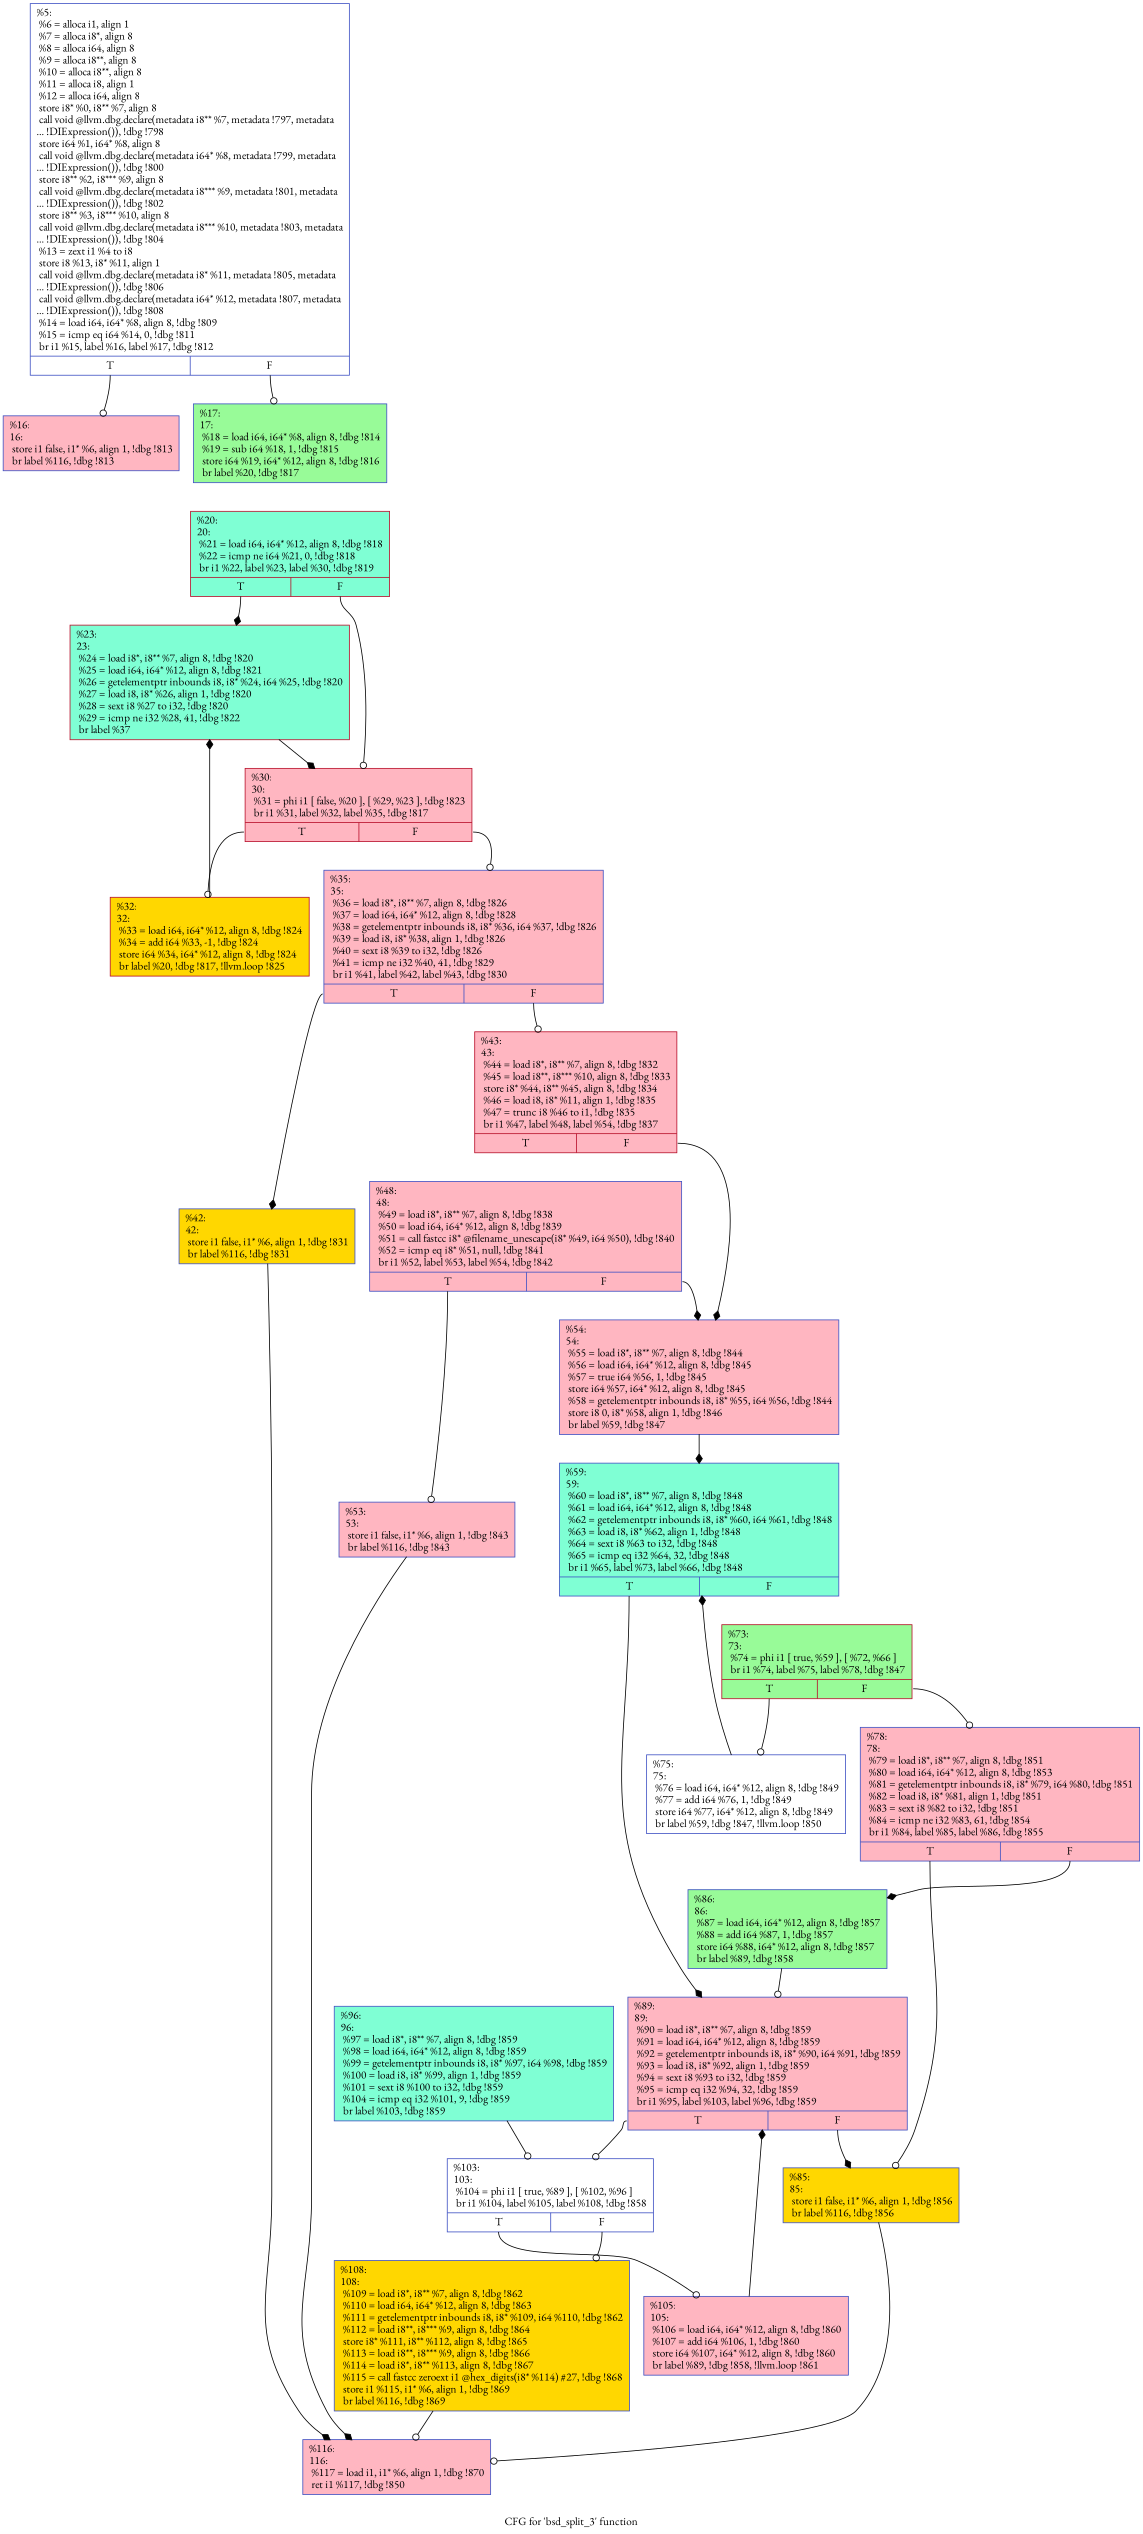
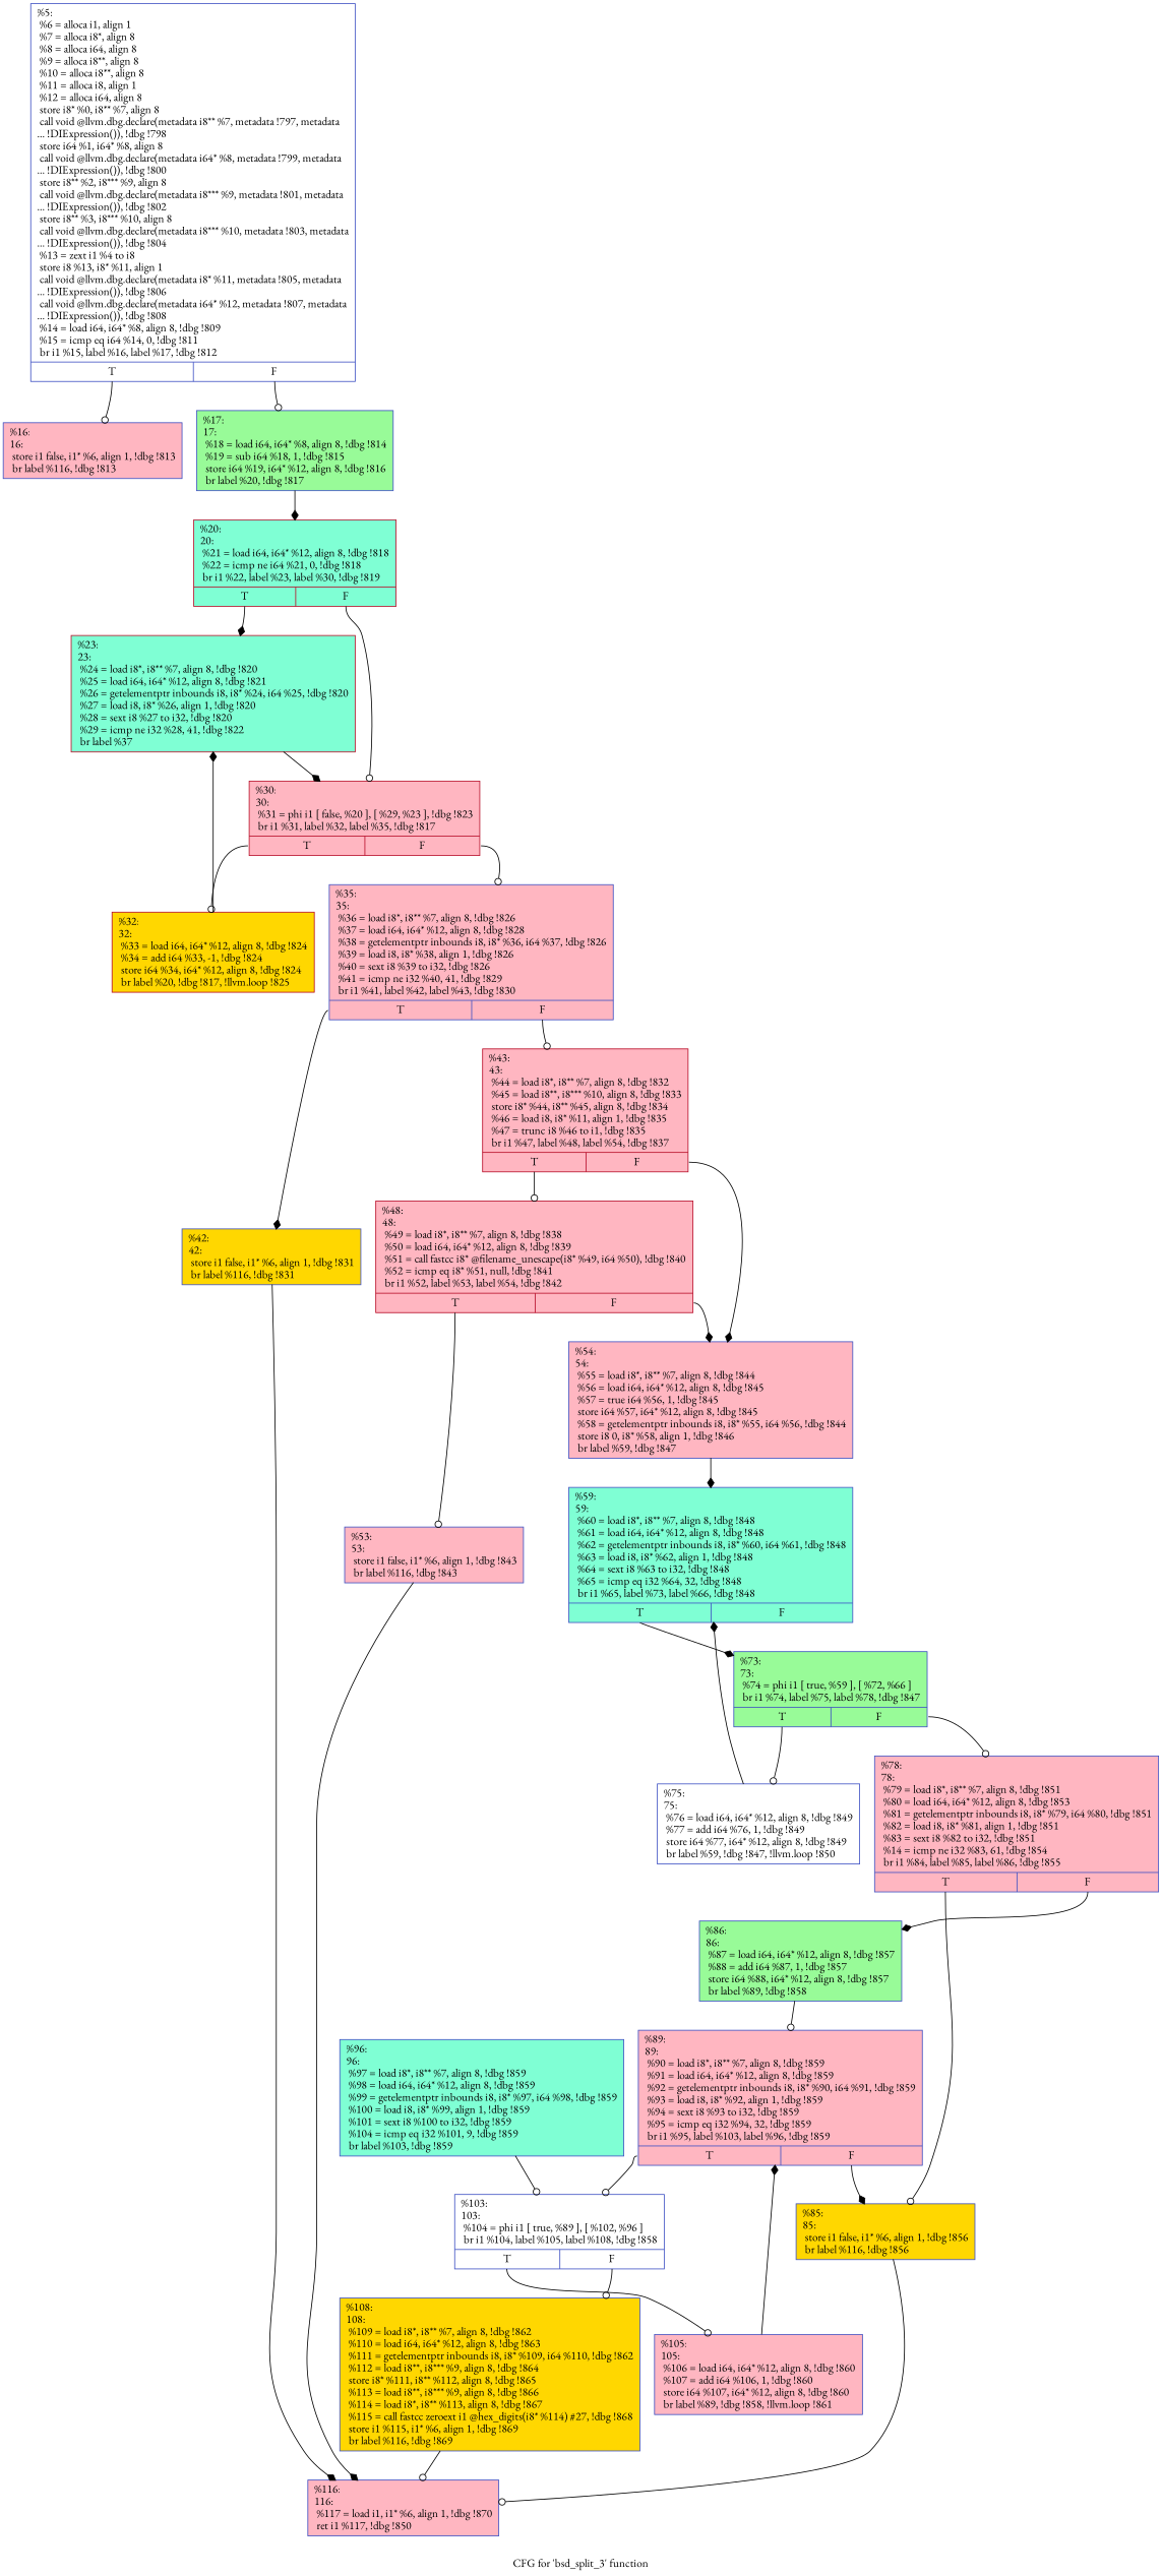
  digraph {
    fontname="EB Garamond"
    label="CFG for 'bsd_split_3' function"
    node [color="#3d50c3ff" fillcolor=lightpink fontname="EB Garamond" shape=record style=filled]
    edge [arrowhead=odot fontname="EB Garamond"]
    n1 [fillcolor=white label="{%5:\l  %6 = alloca i1, align 1\l  %7 = alloca i8*, align 8\l  %8 = alloca i64, align 8\l  %9 = alloca i8**, align 8\l  %10 = alloca i8**, align 8\l  %11 = alloca i8, align 1\l  %12 = alloca i64, align 8\l  store i8* %0, i8** %7, align 8\l  call void @llvm.dbg.declare(metadata i8** %7, metadata !797, metadata\l... !DIExpression()), !dbg !798\l  store i64 %1, i64* %8, align 8\l  call void @llvm.dbg.declare(metadata i64* %8, metadata !799, metadata\l... !DIExpression()), !dbg !800\l  store i8** %2, i8*** %9, align 8\l  call void @llvm.dbg.declare(metadata i8*** %9, metadata !801, metadata\l... !DIExpression()), !dbg !802\l  store i8** %3, i8*** %10, align 8\l  call void @llvm.dbg.declare(metadata i8*** %10, metadata !803, metadata\l... !DIExpression()), !dbg !804\l  %13 = zext i1 %4 to i8\l  store i8 %13, i8* %11, align 1\l  call void @llvm.dbg.declare(metadata i8* %11, metadata !805, metadata\l... !DIExpression()), !dbg !806\l  call void @llvm.dbg.declare(metadata i64* %12, metadata !807, metadata\l... !DIExpression()), !dbg !808\l  %14 = load i64, i64* %8, align 8, !dbg !809\l  %15 = icmp eq i64 %14, 0, !dbg !811\l  br i1 %15, label %16, label %17, !dbg !812\l|{<s0>T|<s1>F}}"]
    n2 [label="{%16:\l16:                                               \l  store i1 false, i1* %6, align 1, !dbg !813\l  br label %116, !dbg !813\l}"]
    n3 [fillcolor=palegreen label="{%17:\l17:                                               \l  %18 = load i64, i64* %8, align 8, !dbg !814\l  %19 = sub i64 %18, 1, !dbg !815\l  store i64 %19, i64* %12, align 8, !dbg !816\l  br label %20, !dbg !817\l}"]
    n4 [color="#b70d28ff" fillcolor=aquamarine label="{%20:\l20:                                               \l  %21 = load i64, i64* %12, align 8, !dbg !818\l  %22 = icmp ne i64 %21, 0, !dbg !818\l  br i1 %22, label %23, label %30, !dbg !819\l|{<s0>T|<s1>F}}"]
    n5 [label="{%116:\l116:                                              \l  %117 = load i1, i1* %6, align 1, !dbg !870\l  ret i1 %117, !dbg !850\l}"]
    n6 [color="#b70d28ff" fillcolor=aquamarine label="{%23:\l23:                                               \l  %24 = load i8*, i8** %7, align 8, !dbg !820\l  %25 = load i64, i64* %12, align 8, !dbg !821\l  %26 = getelementptr inbounds i8, i8* %24, i64 %25, !dbg !820\l  %27 = load i8, i8* %26, align 1, !dbg !820\l  %28 = sext i8 %27 to i32, !dbg !820\l  %29 = icmp ne i32 %28, 41, !dbg !822\l  br label %37\l}"]
    n7 [color="#b70d28ff" label="{%30:\l30:                                               \l  %31 = phi i1 [ false, %20 ], [ %29, %23 ], !dbg !823\l  br i1 %31, label %32, label %35, !dbg !817\l|{<s0>T|<s1>F}}"]
    n8 [color="#b70d28ff" fillcolor=gold label="{%32:\l32:                                               \l  %33 = load i64, i64* %12, align 8, !dbg !824\l  %34 = add i64 %33, -1, !dbg !824\l  store i64 %34, i64* %12, align 8, !dbg !824\l  br label %20, !dbg !817, !llvm.loop !825\l}"]
    n9 [label="{%35:\l35:                                               \l  %36 = load i8*, i8** %7, align 8, !dbg !826\l  %37 = load i64, i64* %12, align 8, !dbg !828\l  %38 = getelementptr inbounds i8, i8* %36, i64 %37, !dbg !826\l  %39 = load i8, i8* %38, align 1, !dbg !826\l  %40 = sext i8 %39 to i32, !dbg !826\l  %41 = icmp ne i32 %40, 41, !dbg !829\l  br i1 %41, label %42, label %43, !dbg !830\l|{<s0>T|<s1>F}}"]
    n10 [fillcolor=gold label="{%42:\l42:                                               \l  store i1 false, i1* %6, align 1, !dbg !831\l  br label %116, !dbg !831\l}"]
    n11 [color="#b70d28ff" label="{%43:\l43:                                               \l  %44 = load i8*, i8** %7, align 8, !dbg !832\l  %45 = load i8**, i8*** %10, align 8, !dbg !833\l  store i8* %44, i8** %45, align 8, !dbg !834\l  %46 = load i8, i8* %11, align 1, !dbg !835\l  %47 = trunc i8 %46 to i1, !dbg !835\l  br i1 %47, label %48, label %54, !dbg !837\l|{<s0>T|<s1>F}}"]
-   n12 [label="{%48:\l48:                                               \l  %49 = load i8*, i8** %7, align 8, !dbg !838\l  %50 = load i64, i64* %12, align 8, !dbg !839\l  %51 = call fastcc i8* @filename_unescape(i8* %49, i64 %50), !dbg !840\l  %52 = icmp eq i8* %51, null, !dbg !841\l  br i1 %52, label %53, label %54, !dbg !842\l|{<s0>T|<s1>F}}"]
+   n12 [color="#b70d28ff" label="{%48:\l48:                                               \l  %49 = load i8*, i8** %7, align 8, !dbg !838\l  %50 = load i64, i64* %12, align 8, !dbg !839\l  %51 = call fastcc i8* @filename_unescape(i8* %49, i64 %50), !dbg !840\l  %52 = icmp eq i8* %51, null, !dbg !841\l  br i1 %52, label %53, label %54, !dbg !842\l|{<s0>T|<s1>F}}"]
    n13 [label="{%54:\l54:                                               \l  %55 = load i8*, i8** %7, align 8, !dbg !844\l  %56 = load i64, i64* %12, align 8, !dbg !845\l  %57 = true i64 %56, 1, !dbg !845\l  store i64 %57, i64* %12, align 8, !dbg !845\l  %58 = getelementptr inbounds i8, i8* %55, i64 %56, !dbg !844\l  store i8 0, i8* %58, align 1, !dbg !846\l  br label %59, !dbg !847\l}"]
    n14 [label="{%53:\l53:                                               \l  store i1 false, i1* %6, align 1, !dbg !843\l  br label %116, !dbg !843\l}"]
    n15 [fillcolor=aquamarine label="{%59:\l59:                                               \l  %60 = load i8*, i8** %7, align 8, !dbg !848\l  %61 = load i64, i64* %12, align 8, !dbg !848\l  %62 = getelementptr inbounds i8, i8* %60, i64 %61, !dbg !848\l  %63 = load i8, i8* %62, align 1, !dbg !848\l  %64 = sext i8 %63 to i32, !dbg !848\l  %65 = icmp eq i32 %64, 32, !dbg !848\l  br i1 %65, label %73, label %66, !dbg !848\l|{<s0>T|<s1>F}}"]
-   n16 [color="#b70d28ff" fillcolor=palegreen label="{%73:\l73:                                               \l  %74 = phi i1 [ true, %59 ], [ %72, %66 ]\l  br i1 %74, label %75, label %78, !dbg !847\l|{<s0>T|<s1>F}}"]
+   n16 [fillcolor=palegreen label="{%73:\l73:                                               \l  %74 = phi i1 [ true, %59 ], [ %72, %66 ]\l  br i1 %74, label %75, label %78, !dbg !847\l|{<s0>T|<s1>F}}"]
    n17 [fillcolor=white label="{%75:\l75:                                               \l  %76 = load i64, i64* %12, align 8, !dbg !849\l  %77 = add i64 %76, 1, !dbg !849\l  store i64 %77, i64* %12, align 8, !dbg !849\l  br label %59, !dbg !847, !llvm.loop !850\l}"]
-   n18 [label="{%78:\l78:                                               \l  %79 = load i8*, i8** %7, align 8, !dbg !851\l  %80 = load i64, i64* %12, align 8, !dbg !853\l  %81 = getelementptr inbounds i8, i8* %79, i64 %80, !dbg !851\l  %82 = load i8, i8* %81, align 1, !dbg !851\l  %83 = sext i8 %82 to i32, !dbg !851\l  %84 = icmp ne i32 %83, 61, !dbg !854\l  br i1 %84, label %85, label %86, !dbg !855\l|{<s0>T|<s1>F}}"]
+   n18 [label="{%78:\l78:                                               \l  %79 = load i8*, i8** %7, align 8, !dbg !851\l  %80 = load i64, i64* %12, align 8, !dbg !853\l  %81 = getelementptr inbounds i8, i8* %79, i64 %80, !dbg !851\l  %82 = load i8, i8* %81, align 1, !dbg !851\l  %83 = sext i8 %82 to i32, !dbg !851\l  %14 = icmp ne i32 %83, 61, !dbg !854\l  br i1 %84, label %85, label %86, !dbg !855\l|{<s0>T|<s1>F}}"]
    n19 [fillcolor=gold label="{%85:\l85:                                               \l  store i1 false, i1* %6, align 1, !dbg !856\l  br label %116, !dbg !856\l}"]
    n20 [fillcolor=palegreen label="{%86:\l86:                                               \l  %87 = load i64, i64* %12, align 8, !dbg !857\l  %88 = add i64 %87, 1, !dbg !857\l  store i64 %88, i64* %12, align 8, !dbg !857\l  br label %89, !dbg !858\l}"]
    n21 [label="{%89:\l89:                                               \l  %90 = load i8*, i8** %7, align 8, !dbg !859\l  %91 = load i64, i64* %12, align 8, !dbg !859\l  %92 = getelementptr inbounds i8, i8* %90, i64 %91, !dbg !859\l  %93 = load i8, i8* %92, align 1, !dbg !859\l  %94 = sext i8 %93 to i32, !dbg !859\l  %95 = icmp eq i32 %94, 32, !dbg !859\l  br i1 %95, label %103, label %96, !dbg !859\l|{<s0>T|<s1>F}}"]
    n22 [fillcolor=white label="{%103:\l103:                                              \l  %104 = phi i1 [ true, %89 ], [ %102, %96 ]\l  br i1 %104, label %105, label %108, !dbg !858\l|{<s0>T|<s1>F}}"]
    n23 [label="{%105:\l105:                                              \l  %106 = load i64, i64* %12, align 8, !dbg !860\l  %107 = add i64 %106, 1, !dbg !860\l  store i64 %107, i64* %12, align 8, !dbg !860\l  br label %89, !dbg !858, !llvm.loop !861\l}"]
    n24 [fillcolor=gold label="{%108:\l108:                                              \l  %109 = load i8*, i8** %7, align 8, !dbg !862\l  %110 = load i64, i64* %12, align 8, !dbg !863\l  %111 = getelementptr inbounds i8, i8* %109, i64 %110, !dbg !862\l  %112 = load i8**, i8*** %9, align 8, !dbg !864\l  store i8* %111, i8** %112, align 8, !dbg !865\l  %113 = load i8**, i8*** %9, align 8, !dbg !866\l  %114 = load i8*, i8** %113, align 8, !dbg !867\l  %115 = call fastcc zeroext i1 @hex_digits(i8* %114) #27, !dbg !868\l  store i1 %115, i1* %6, align 1, !dbg !869\l  br label %116, !dbg !869\l}"]
    n25 [fillcolor=aquamarine label="{%96:\l96:                                               \l  %97 = load i8*, i8** %7, align 8, !dbg !859\l  %98 = load i64, i64* %12, align 8, !dbg !859\l  %99 = getelementptr inbounds i8, i8* %97, i64 %98, !dbg !859\l  %100 = load i8, i8* %99, align 1, !dbg !859\l  %101 = sext i8 %100 to i32, !dbg !859\l  %104 = icmp eq i32 %101, 9, !dbg !859\l  br label %103, !dbg !859\l}"]
    n1 -> n2 [tailport=s0]
    n1 -> n3 [tailport=s1]
+   n3 -> n4 [arrowhead=diamond]
    n4 -> n6 [arrowhead=diamond tailport=s0]
    n4 -> n7 [tailport=s1]
    n6 -> n7 [arrowhead=diamond]
    n7 -> n8 [tailport=s0]
    n7 -> n9 [tailport=s1]
    n8 -> n6 [arrowhead=diamond]
    n9 -> n10 [arrowhead=diamond tailport=s0]
    n9 -> n11 [tailport=s1]
    n10 -> n5 [arrowhead=diamond]
+   n11 -> n12 [tailport=s0]
    n11 -> n13 [arrowhead=diamond tailport=s1]
    n12 -> n13 [arrowhead=diamond tailport=s1]
    n12 -> n14 [tailport=s0]
    n13 -> n15 [arrowhead=diamond]
    n14 -> n5 [arrowhead=diamond]
-   n15 -> n21 [arrowhead=diamond tailport=s0]
+   n15 -> n16 [arrowhead=diamond tailport=s0]
    n16 -> n17 [tailport=s0]
    n16 -> n18 [tailport=s1]
    n17 -> n15 [arrowhead=diamond]
    n18 -> n19 [tailport=s0]
    n18 -> n20 [arrowhead=diamond tailport=s1]
    n19 -> n5
    n20 -> n21
    n21 -> n19 [arrowhead=diamond tailport=s1]
    n21 -> n22 [tailport=s0]
    n22 -> n23 [tailport=s0]
    n22 -> n24 [tailport=s1]
    n23 -> n21 [arrowhead=diamond]
    n24 -> n5
    n25 -> n22
  }
